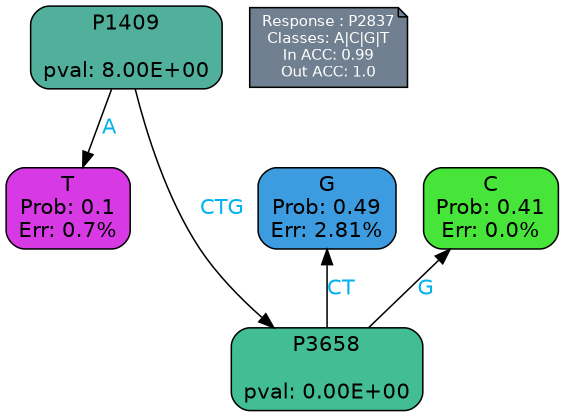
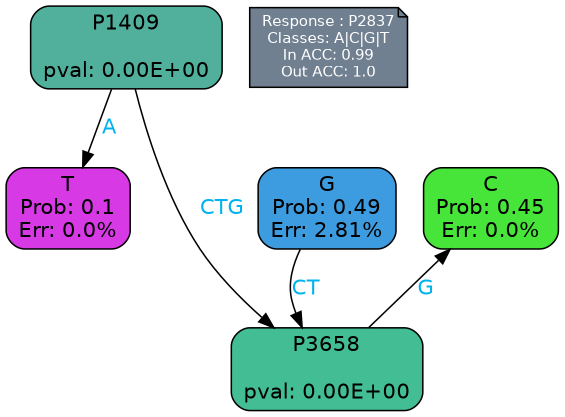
  digraph {
    ranksep=equally
    splines=polylines
    node [color=black fontname=helvetica shape=box style="filled, rounded"]
    edge [fontcolor=deepskyblue2 fontname=helvetica]
-   n1 [fillcolor="#d739e5" label="T\nProb: 0.1\nErr: 0.7%"]
+   n1 [fillcolor="#d739e5" label="T\nProb: 0.1\nErr: 0.0%"]
    n2 [fillcolor="#3d9ce0" label="G\nProb: 0.49\nErr: 2.81%"]
-   n3 [fillcolor="#47e539" label="C\nProb: 0.41\nErr: 0.0%"]
+   n3 [fillcolor="#47e539" label="C\nProb: 0.45\nErr: 0.0%"]
    n4 [align=left fillcolor=slategray fontcolor=white fontsize=10 label="Response : P2837\nClasses: A|C|G|T\nIn ACC: 0.99\nOut ACC: 1.0\n" shape=note style=filled]
-   n5 [fillcolor="#50b09c" label="P1409\n\npval: 8.00E+00"]
+   n5 [fillcolor="#50b09c" label="P1409\n\npval: 0.00E+00"]
    n6 [fillcolor="#42bd94" label="P3658\n\npval: 0.00E+00"]
    subgraph sub_1 {
      rank=same
      n1
      n2
      n3
    }
    subgraph sub_2 {
      rank=same
      n4
      n5
    }
    n5 -> n1 [label=A]
    n5 -> n6 [label=CTG]
-   n6 -> n2 [label=CT]
+   n2 -> n6 [label=CT]
    n6 -> n3 [label=G]
  }
